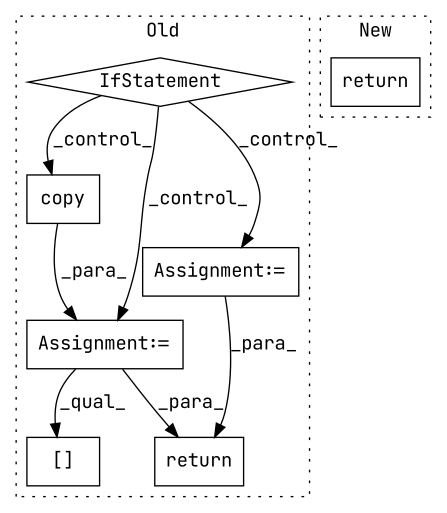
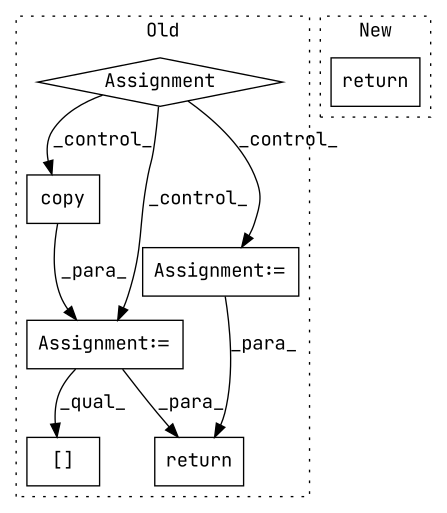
  digraph {
    fontname="JetBrains Mono"
    node [a=7 l=1 shape=box fontname="JetBrains Mono"]
    edge [fontname="JetBrains Mono"]
    n1 [a=32 l="5,1" label=copy s="18260,18281"]
    n2 [label="Assignment:=" s=18253]
    n3 [a=41 l=7 label=return s=18400]
    n4 [label="Assignment:=" s=18087]
    n5 [a=2 l="16,2" label="[]" s="18290,18369"]
-   n6 [a=25 l="4,2" label=IfStatement s="18025,18069" shape=diamond]
+   n6 [a=25 l="4,2" label=Assignment s="18025,18069" shape=diamond]
    n7 [a=41 l=7 label=return s=21677]
    subgraph cluster_1 {
      label=Old
      style=dotted
      n1
      n2
      n3
      n4
      n5
      n6
    }
    subgraph cluster_2 {
      label=New
      style=dotted
      n7
    }
    n1 -> n2 [label=_para_]
    n2 -> n3 [label=_para_]
    n2 -> n5 [label=_qual_]
    n4 -> n3 [label=_para_]
    n6 -> n1 [label=_control_]
    n6 -> n2 [label=_control_]
    n6 -> n4 [label=_control_]
  }
